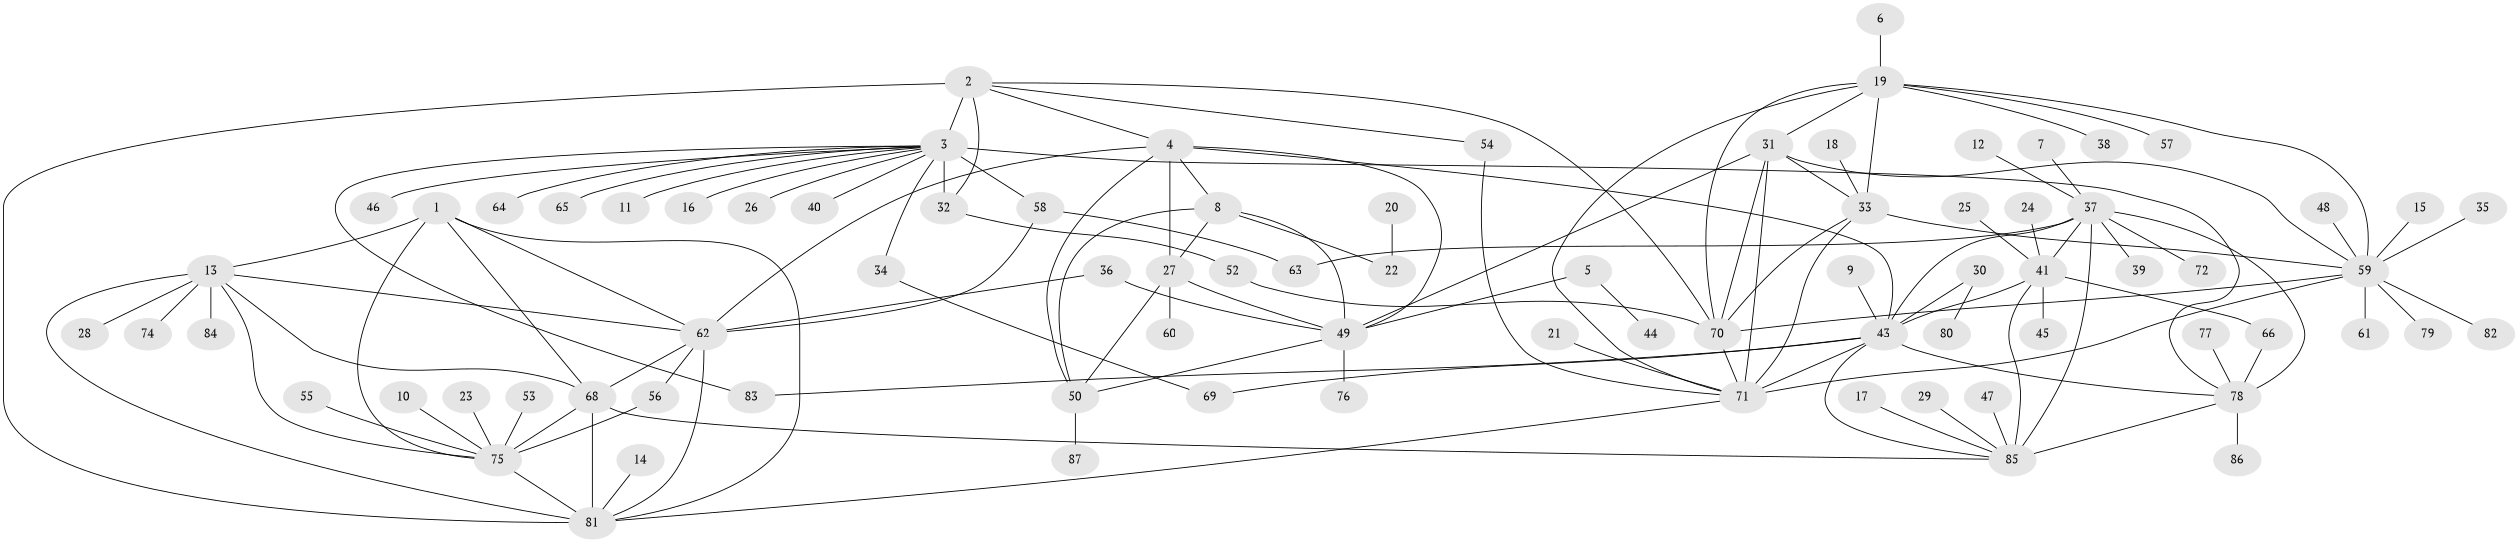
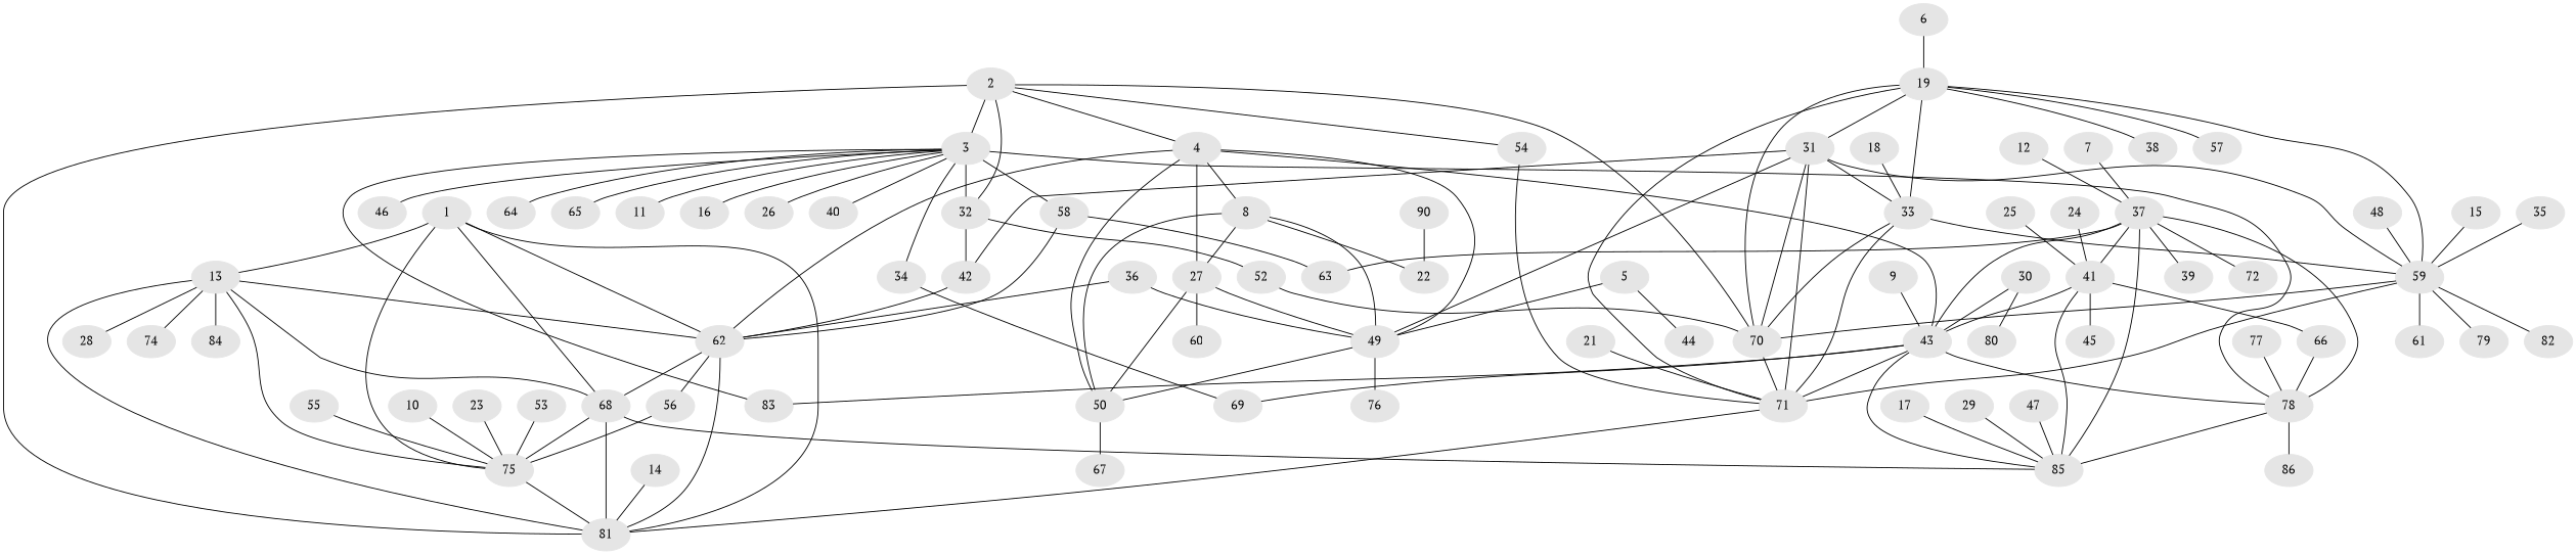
  graph {
    fontname="PT Serif"
    node [color=gray90 fontname="PT Serif" style=filled]
    edge [fontname="PT Serif" weight=1.0]
    1
    13
    62
    68
    75
    81
    28
    74
    84
    56
    85
    2
    3
    4
    32
    54
    70
    11
    16
    26
    34
    40
    46
    58
    64
    65
    78
    83
    8
    27
    43
    49
    50
+   42
    52
    71
    69
    63
    86
    22
    60
    76
-   67 [label=87]
+   67
    5
    44
    6
    19
    59
    33
    31
    38
    57
    7
    37
    41
    39
    72
    9
    10
    12
    14
    15
    61
    79
    82
    17
    18
-   20
+   20 [label=90]
    21
    23
    24
    45
    66
    25
    29
    30
    80
    35
    36
    47
    48
    53
    55
    77
    1 -- 13
    1 -- 62
    1 -- 68
    1 -- 75
    1 -- 81 [weight=2.0]
    13 -- 62
    13 -- 68
    13 -- 75
    13 -- 81 [weight=2.0]
    13 -- 28
    13 -- 74
    13 -- 84
    62 -- 68
    62 -- 81 [weight=2.0]
    62 -- 56
    68 -- 75
    68 -- 81 [weight=2.0]
    68 -- 85
    75 -- 81 [weight=2.0]
    56 -- 75
    2 -- 81
    2 -- 3 [weight=4.0]
    2 -- 4
    2 -- 32 [weight=2.0]
    2 -- 54
    2 -- 70
    3 -- 32 [weight=8.0]
    3 -- 11
    3 -- 16
    3 -- 26
    3 -- 34
    3 -- 40
    3 -- 46
    3 -- 58
    3 -- 64
    3 -- 65
    3 -- 78
    3 -- 83
    4 -- 62
    4 -- 8 [weight=2.0]
    4 -- 27 [weight=4.0]
    4 -- 43
    4 -- 49 [weight=2.0]
    4 -- 50 [weight=2.0]
+   32 -- 42
    32 -- 52
    54 -- 71
    70 -- 71
    34 -- 69
    58 -- 62
    58 -- 63
    78 -- 85
    78 -- 86
    8 -- 27 [weight=2.0]
    8 -- 49
    8 -- 50
    8 -- 22
    27 -- 49 [weight=2.0]
    27 -- 50 [weight=2.0]
    27 -- 60
    43 -- 85
    43 -- 78
    43 -- 83
    43 -- 71
    43 -- 69
    49 -- 50
    49 -- 76
    50 -- 67
+   42 -- 62
    52 -- 70
    71 -- 81
    5 -- 49
    5 -- 44
    6 -- 19
    19 -- 70
    19 -- 71
    19 -- 59
    19 -- 33 [weight=2.0]
    19 -- 31
    19 -- 38
    19 -- 57
    59 -- 70
    59 -- 71
    59 -- 61
    59 -- 79
    59 -- 82
    33 -- 70 [weight=2.0]
    33 -- 71 [weight=2.0]
    33 -- 59 [weight=2.0]
    31 -- 70
    31 -- 49
+   31 -- 42
    31 -- 71
    31 -- 59
    31 -- 33 [weight=2.0]
    7 -- 37
    37 -- 85 [weight=3.0]
    37 -- 78 [weight=3.0]
    37 -- 43 [weight=3.0]
    37 -- 63
    37 -- 41 [weight=3.0]
    37 -- 39
    37 -- 72
    41 -- 85
    41 -- 43
    41 -- 45
    41 -- 66
    9 -- 43
    10 -- 75
    12 -- 37
    14 -- 81
    15 -- 59
    17 -- 85
    18 -- 33
    20 -- 22
    21 -- 71
    23 -- 75
    24 -- 41
    66 -- 78
    25 -- 41
    29 -- 85
    30 -- 43
    30 -- 80
    35 -- 59
    36 -- 62
    36 -- 49
    47 -- 85
    48 -- 59
    53 -- 75
    55 -- 75
    77 -- 78
  }
